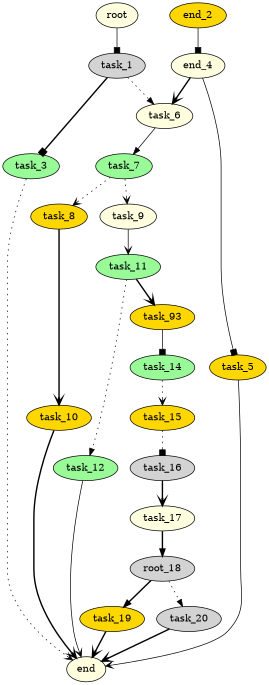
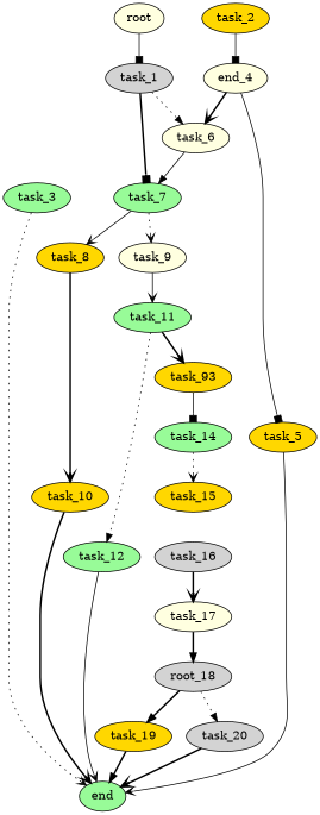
  digraph {
    node [fillcolor=gold style=filled]
    edge [arrowhead=vee style=bold]
    root [fillcolor=lightyellow]
    task_1 [fillcolor=lightgrey]
    task_3 [fillcolor=palegreen]
    task_6 [fillcolor=lightyellow]
-   task_2 [label=end_2]
+   task_2
    n6 [fillcolor=lightyellow label=end_4]
-   end [fillcolor=lightyellow]
+   end [fillcolor=palegreen]
    task_5
    task_7 [fillcolor=palegreen]
    task_8
    task_9 [fillcolor=lightyellow]
    task_10
    task_11 [fillcolor=palegreen]
    task_12 [fillcolor=palegreen]
    n15 [label=task_93]
    task_14 [fillcolor=palegreen]
    task_15
    task_16 [fillcolor=lightgrey]
    task_17 [fillcolor=lightyellow]
    n20 [fillcolor=lightgrey label=root_18]
    task_19
    task_20 [fillcolor=lightgrey]
    root -> task_1 [arrowhead=box style=solid]
-   task_1 -> task_3 [arrowhead=box]
+   task_1 -> task_7 [arrowhead=box]
    task_1 -> task_6 [arrowhead=normal style=dotted]
    task_3 -> end [style=dotted]
    task_6 -> task_7 [arrowhead=normal style=solid]
    task_2 -> n6 [arrowhead=box style=solid]
    n6 -> task_6
    n6 -> task_5 [arrowhead=box style=solid]
    task_5 -> end [style=solid]
-   task_7 -> task_8 [style=dotted]
+   task_7 -> task_8 [style=solid]
    task_7 -> task_9 [style=dotted]
    task_8 -> task_10
    task_9 -> task_11 [style=solid]
    task_10 -> end
    task_11 -> task_12 [arrowhead=normal style=dotted]
    task_11 -> n15
    task_12 -> end [style=solid]
    n15 -> task_14 [arrowhead=box style=solid]
    task_14 -> task_15 [style=dotted]
-   task_15 -> task_16 [arrowhead=box style=dotted]
    task_16 -> task_17
    task_17 -> n20 [arrowhead=normal]
    n20 -> task_19 [arrowhead=normal]
    n20 -> task_20 [arrowhead=normal style=dotted]
-   task_19 -> end
+   task_19 -> end [arrowhead=normal]
    task_20 -> end
  }
